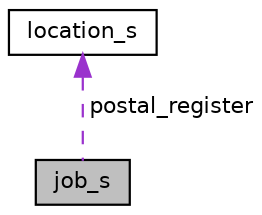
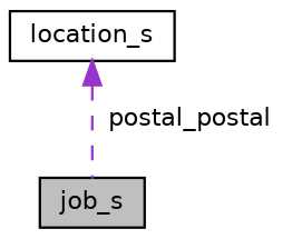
  digraph {
    node [color=black fontname=Helvetica fontsize=10 shape=record style=filled]
    n1 [fillcolor=grey75 fontcolor=black height=0.2 label=job_s width=0.4]
    n2 [fillcolor=white height=0.2 label=location_s width=0.4]
-   n2 -> n1 [color=darkorchid3 dir=back fontname=Helvetica fontsize=10 label=" postal_register" labelfontname=Helvetica labelfontsize=10 style=dashed]
+   n2 -> n1 [color=darkorchid3 dir=back fontname=Helvetica fontsize=10 label=" postal_postal" labelfontname=Helvetica labelfontsize=10 style=dashed]
  }
